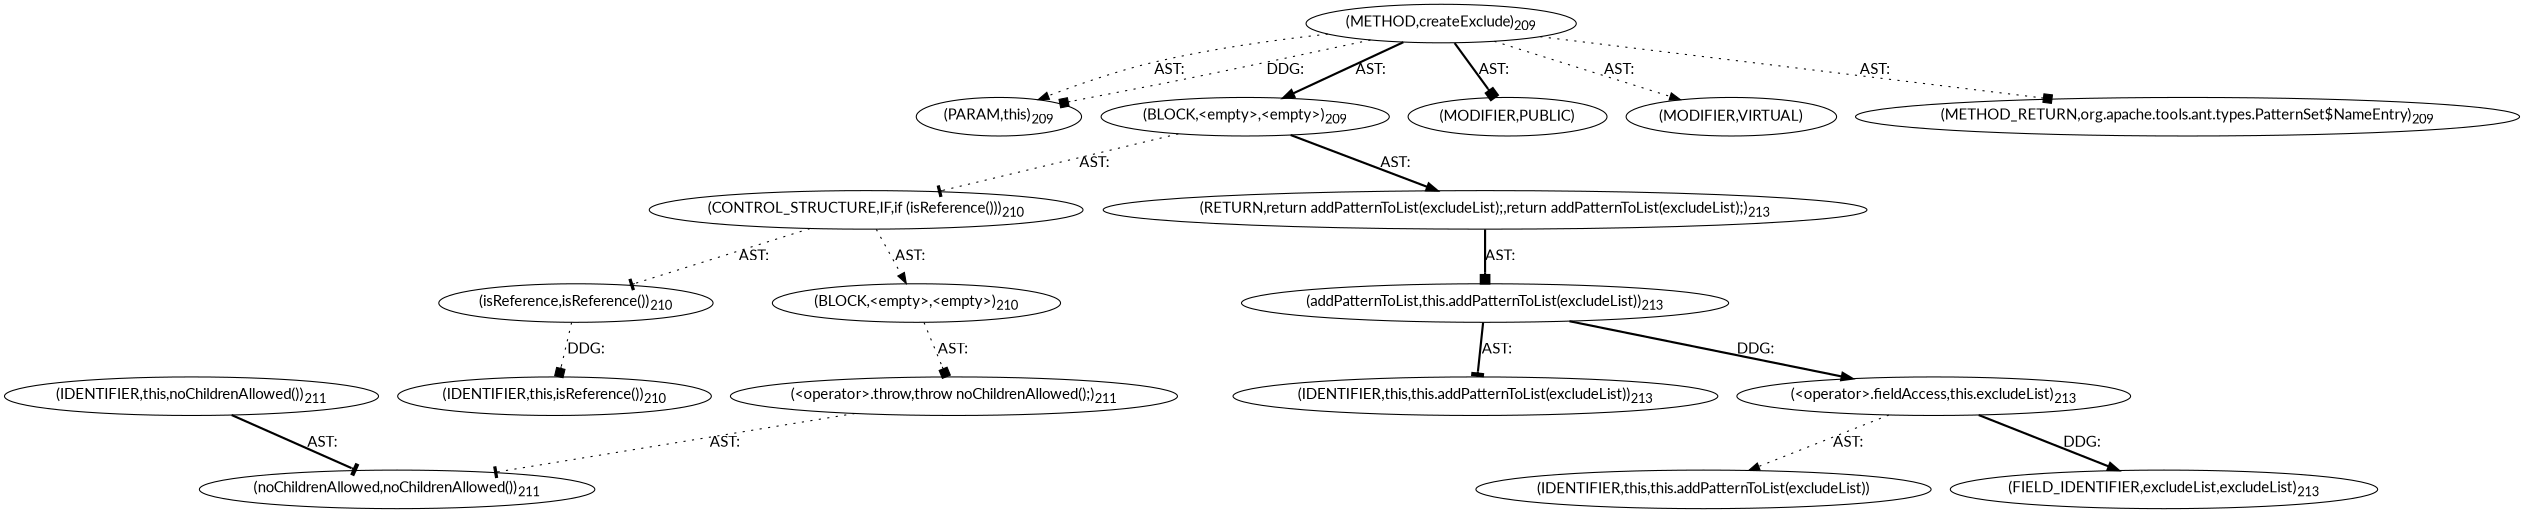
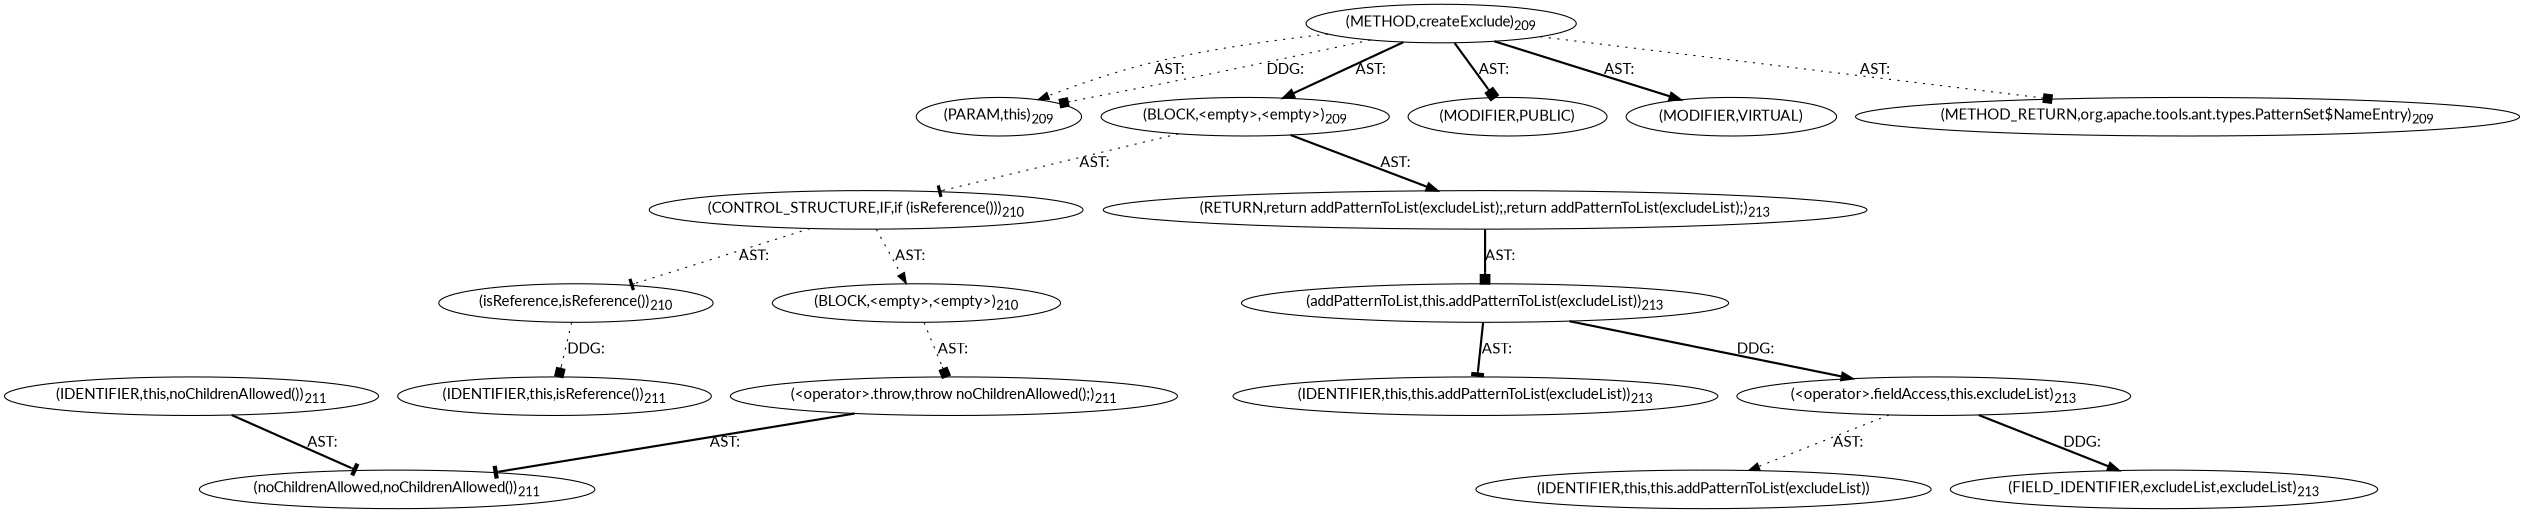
  digraph {
    fontname=Lato
    node [fontname=Lato]
    edge [arrowhead=normal fontname=Lato style=bold]
    n1 [label=<(METHOD,createExclude)<SUB>209</SUB>>]
    n2 [label=<(PARAM,this)<SUB>209</SUB>>]
    n3 [label=<(BLOCK,&lt;empty&gt;,&lt;empty&gt;)<SUB>209</SUB>>]
    n4 [label=<(MODIFIER,PUBLIC)>]
    n5 [label=<(MODIFIER,VIRTUAL)>]
    n6 [label=<(METHOD_RETURN,org.apache.tools.ant.types.PatternSet$NameEntry)<SUB>209</SUB>>]
    n7 [label=<(CONTROL_STRUCTURE,IF,if (isReference()))<SUB>210</SUB>>]
    n8 [label=<(RETURN,return addPatternToList(excludeList);,return addPatternToList(excludeList);)<SUB>213</SUB>>]
    n9 [label=<(isReference,isReference())<SUB>210</SUB>>]
    n10 [label=<(BLOCK,&lt;empty&gt;,&lt;empty&gt;)<SUB>210</SUB>>]
    n11 [label=<(addPatternToList,this.addPatternToList(excludeList))<SUB>213</SUB>>]
-   n12 [label=<(IDENTIFIER,this,isReference())<SUB>210</SUB>>]
+   n12 [label=<(IDENTIFIER,this,isReference())<SUB>211</SUB>>]
    n13 [label=<(&lt;operator&gt;.throw,throw noChildrenAllowed();)<SUB>211</SUB>>]
    n14 [label=<(noChildrenAllowed,noChildrenAllowed())<SUB>211</SUB>>]
    n15 [label=<(IDENTIFIER,this,noChildrenAllowed())<SUB>211</SUB>>]
    n16 [label=<(IDENTIFIER,this,this.addPatternToList(excludeList))<SUB>213</SUB>>]
    n17 [label=<(&lt;operator&gt;.fieldAccess,this.excludeList)<SUB>213</SUB>>]
    n18 [label=<(IDENTIFIER,this,this.addPatternToList(excludeList))>]
    n19 [label=<(FIELD_IDENTIFIER,excludeList,excludeList)<SUB>213</SUB>>]
    n1 -> n2 [label="AST: " style=dotted]
    n1 -> n2 [arrowhead=box label="DDG: " style=dotted]
    n1 -> n3 [label="AST: "]
    n1 -> n4 [arrowhead=box label="AST: "]
-   n1 -> n5 [label="AST: " style=dotted]
+   n1 -> n5 [label="AST: "]
    n1 -> n6 [arrowhead=box label="AST: " style=dotted]
    n3 -> n7 [arrowhead=tee label="AST: " style=dotted]
    n3 -> n8 [label="AST: "]
    n7 -> n9 [arrowhead=tee label="AST: " style=dotted]
    n7 -> n10 [label="AST: " style=dotted]
    n8 -> n11 [arrowhead=box label="AST: "]
    n9 -> n12 [arrowhead=box label="DDG: " style=dotted]
    n10 -> n13 [arrowhead=box label="AST: " style=dotted]
    n11 -> n16 [arrowhead=tee label="AST: "]
    n11 -> n17 [label="DDG: "]
-   n13 -> n14 [arrowhead=tee label="AST: " style=dotted]
+   n13 -> n14 [arrowhead=tee label="AST: "]
    n15 -> n14 [arrowhead=tee label="AST: "]
    n17 -> n18 [label="AST: " style=dotted]
    n17 -> n19 [label="DDG: "]
  }
